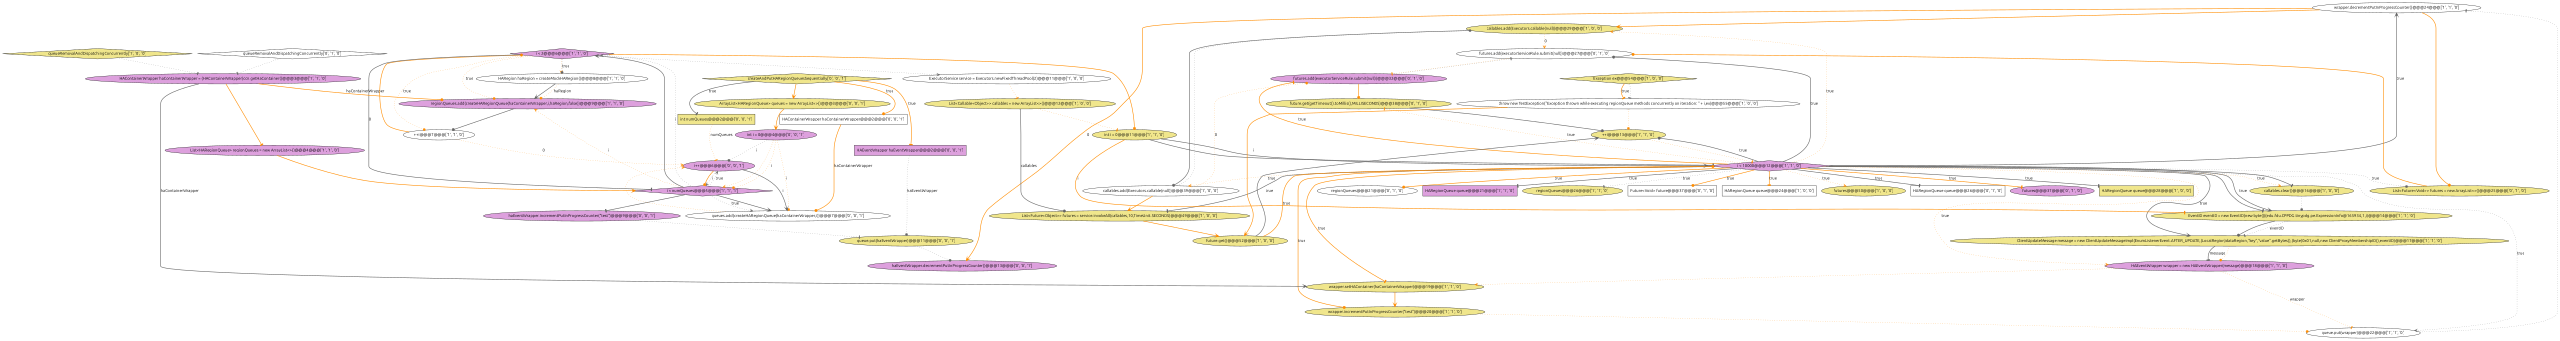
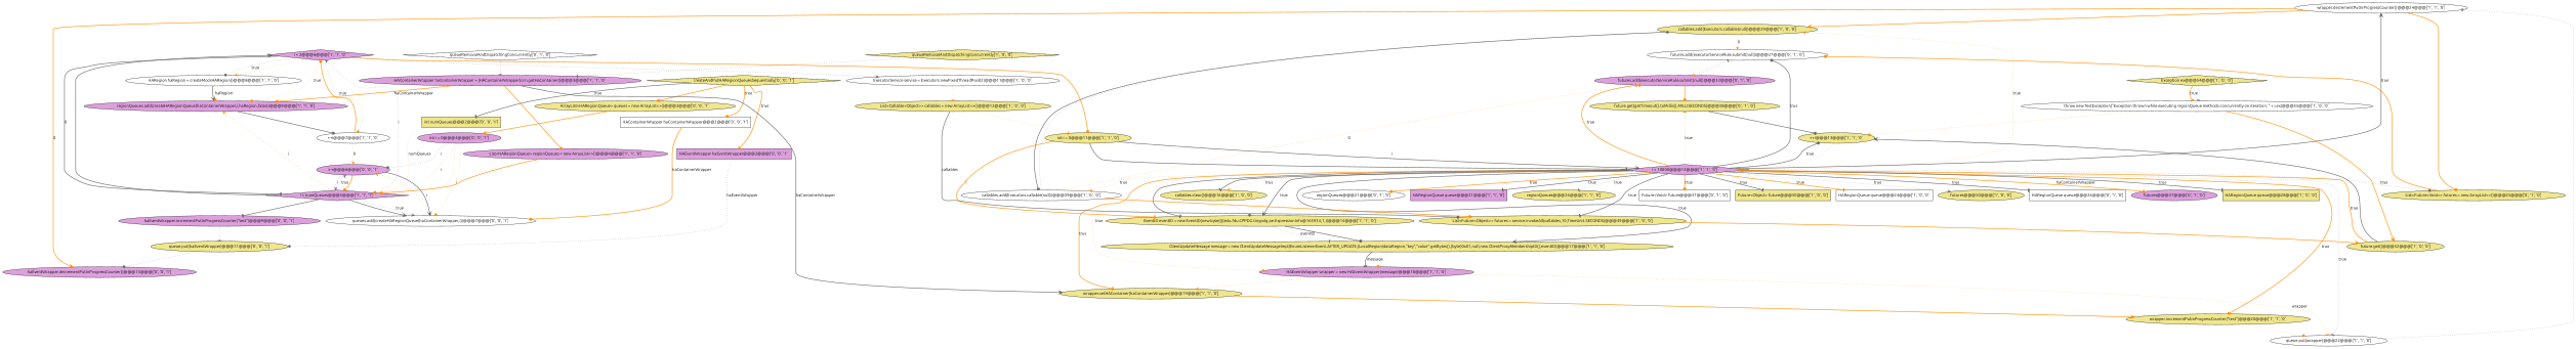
  digraph {
    fontname=Ubuntu
    node [fillcolor=khaki fontname=Ubuntu shape=ellipse style=filled]
    edge [arrowhead=vee color=darkorange fontname=Ubuntu style=bold]
    n1 [label="queue.put(haEventWrapper)@@@11@@@['0', '0', '1']"]
    n2 [fillcolor=plum label="haEventWrapper.decrementPutInProgressCounter()@@@13@@@['0', '0', '1']"]
    n3 [fillcolor=white label="regionQueues@@@21@@@['0', '1', '0']"]
    n4 [fillcolor=white label="futures.add(executorServiceRule.submit(null))@@@27@@@['0', '1', '0']"]
    n5 [fillcolor=plum label="futures.add(executorServiceRule.submit(null))@@@32@@@['0', '1', '0']"]
    n6 [label="future.get(getTimeout().toMillis(),MILLISECONDS)@@@38@@@['0', '1', '0']"]
    n7 [label="++i@@@13@@@['1', '1', '0']"]
    n8 [fillcolor=plum label="i < 10000@@@12@@@['1', '1', '0']" shape=diamond]
    n9 [fillcolor=plum label="HARegionQueue queue@@@21@@@['1', '1', '0']" shape=box]
    n10 [label="regionQueues@@@26@@@['1', '1', '0']"]
    n11 [label="wrapper.setHAContainer(haContainerWrapper)@@@19@@@['1', '1', '0']"]
    n12 [label="wrapper.incrementPutInProgressCounter(\"test\")@@@20@@@['1', '1', '0']"]
    n13 [label="EventID eventID = new EventID(new byte((((edu.fdu.CPPDG.tinypdg.pe.ExpressionInfo@165934,1,i)@@@14@@@['1', '1', '0']"]
    n14 [fillcolor=plum label="HAEventWrapper wrapper = new HAEventWrapper(message)@@@18@@@['1', '1', '0']"]
    n15 [fillcolor=white label="queue.put(wrapper)@@@22@@@['1', '1', '0']"]
    n16 [fillcolor=white label="Future<Void> future@@@37@@@['0', '1', '0']" shape=box]
    n17 [label="List<Future<Object>> futures = service.invokeAll(callables,10,TimeUnit.SECONDS)@@@49@@@['1', '0', '0']"]
+   n18 [label="Future<Object> future@@@50@@@['1', '0', '0']" shape=box]
    n19 [fillcolor=white label="callables.add(Executors.callable(null))@@@39@@@['1', '0', '0']"]
    n20 [label="callables.add(Executors.callable(null))@@@29@@@['1', '0', '0']"]
    n21 [fillcolor=white label="HARegionQueue queue@@@24@@@['1', '0', '0']" shape=box]
    n22 [label="callables.clear()@@@16@@@['1', '0', '0']"]
    n23 [label="futures@@@50@@@['1', '0', '0']"]
    n24 [fillcolor=white label="HARegionQueue queue@@@26@@@['0', '1', '0']" shape=box]
    n25 [label="ClientUpdateMessage message = new ClientUpdateMessageImpl(EnumListenerEvent.AFTER_UPDATE,(LocalRegion)dataRegion,\"key\",\"value\".getBytes(),(byte)0x01,null,new ClientProxyMembershipID(),eventID)@@@17@@@['1', '1', '0']"]
    n26 [label="List<Future<Void>> futures = new ArrayList<>()@@@25@@@['0', '1', '0']"]
    n27 [fillcolor=white label="wrapper.decrementPutInProgressCounter()@@@24@@@['1', '1', '0']"]
    n28 [fillcolor=plum label="futures@@@37@@@['0', '1', '0']"]
    n29 [label="HARegionQueue queue@@@28@@@['1', '0', '0']" shape=box]
    n30 [fillcolor=white label="HARegion haRegion = createMockHARegion()@@@8@@@['1', '1', '0']"]
    n31 [fillcolor=plum label="regionQueues.add(createHARegionQueue(haContainerWrapper,i,haRegion,false))@@@9@@@['1', '1', '0']"]
    n32 [fillcolor=white label="++i@@@7@@@['1', '1', '0']"]
    n33 [label="int i = 0@@@11@@@['1', '1', '0']"]
    n34 [label="createAndPutHARegionQueuesSequentially['0', '0', '1']" shape=diamond]
    n35 [fillcolor=plum label="HAEventWrapper haEventWrapper@@@2@@@['0', '0', '1']" shape=box]
    n36 [label="ArrayList<HARegionQueue> queues = new ArrayList<>()@@@3@@@['0', '0', '1']"]
    n37 [label="int numQueues@@@2@@@['0', '0', '1']" shape=box]
    n38 [fillcolor=white label="HAContainerWrapper haContainerWrapper@@@2@@@['0', '0', '1']" shape=box]
    n39 [fillcolor=plum label="int i = 0@@@4@@@['0', '0', '1']"]
    n40 [fillcolor=plum label="i < numQueues@@@5@@@['1', '1', '1']" shape=diamond]
    n41 [fillcolor=white label="queues.add(createHARegionQueue(haContainerWrapper,i))@@@7@@@['0', '0', '1']"]
    n42 [fillcolor=white label="throw new TestException(\"Exception thrown while executing regionQueue methods concurrently on iteration: \" + i,ex)@@@55@@@['1', '0', '0']"]
    n43 [label="future.get()@@@52@@@['1', '0', '0']"]
    n44 [fillcolor=plum label="i++@@@6@@@['0', '0', '1']"]
    n45 [fillcolor=plum label="haEventWrapper.incrementPutInProgressCounter(\"test\")@@@9@@@['0', '0', '1']"]
    n46 [fillcolor=plum label="i < 2@@@6@@@['1', '1', '0']" shape=diamond]
    n47 [fillcolor=white label="ExecutorService service = Executors.newFixedThreadPool(2)@@@11@@@['1', '0', '0']"]
    n48 [fillcolor=plum label="List<HARegionQueue> regionQueues = new ArrayList<>()@@@4@@@['1', '1', '0']"]
    n49 [label="List<Callable<Object>> callables = new ArrayList<>()@@@12@@@['1', '0', '0']"]
    n50 [fillcolor=plum label="HAContainerWrapper haContainerWrapper = (HAContainerWrapper)ccn.getHaContainer()@@@3@@@['1', '1', '0']"]
    n51 [label="Exception ex@@@54@@@['1', '0', '0']" shape=diamond]
    n52 [fillcolor=white label="queueRemovalAndDispatchingConcurrently['0', '1', '0']" shape=diamond]
    n53 [label="queueRemovalAndDispatchingConcurrently['1', '0', '0']" shape=diamond]
    n1 -> n2 [arrowhead=dot color=gray40 style=dotted]
    n4 -> n5 [arrowhead=tee style=dotted]
    n5 -> n4 [arrowhead=tee color=gray40 style=dotted]
    n5 -> n6 [arrowhead=dot]
    n6 -> n7 [arrowhead=dot color=gray40]
    n7 -> n8 [arrowhead=tee style=dotted]
    n8 -> n3 [arrowhead=dot label=true]
    n8 -> n4 [arrowhead=dot color=gray40 label=true]
    n8 -> n5 [arrowhead=tee label=true]
    n8 -> n6 [arrowhead=tee label=true style=dotted]
    n8 -> n7 [arrowhead=dot color=gray40 label=true]
    n8 -> n9 [arrowhead=tee color=gray40 label=true]
    n8 -> n10 [arrowhead=tee color=gray40 label=true style=dotted]
    n8 -> n11 [arrowhead=tee label=true]
    n8 -> n12 [arrowhead=dot label=true]
    n8 -> n13 [color=gray40 label=true]
    n8 -> n13 [arrowhead=tee color=gray40]
    n8 -> n14 [label=true style=dotted]
-   n8 -> n15 [color=gray40 label=true style=dotted]
+   n8 -> n15 [arrowhead=tee color=gray40 label=true style=dotted]
    n8 -> n16 [arrowhead=dot label=true]
    n8 -> n17 [arrowhead=tee color=gray40 label=true]
+   n8 -> n18 [arrowhead=tee color=gray40 label=true]
    n8 -> n19 [label=true style=dotted]
    n8 -> n20 [label=true style=dotted]
    n8 -> n21 [arrowhead=tee label=true]
    n8 -> n22 [arrowhead=tee color=gray40]
    n8 -> n22 [label=true style=dotted]
-   n8 -> n23 [label=true style=dotted]
+   n8 -> n23 [color=gray40 label=true style=dotted]
    n8 -> n24 [arrowhead=tee color=gray40 label=true]
    n8 -> n25 [color=gray40 label=true]
    n8 -> n26 [arrowhead=dot color=gray40 label=true style=dotted]
    n8 -> n27 [color=gray40 label=true]
-   n8 -> n28 [arrowhead=tee label=true]
+   n8 -> n28 [arrowhead=tee label=haContainerWrapper]
    n8 -> n29 [arrowhead=tee color=gray40 label=true]
    n11 -> n12
    n12 -> n15 [arrowhead=dot style=dotted]
    n13 -> n25 [arrowhead=dot color=gray40]
    n13 -> n25 [arrowhead=tee color=gray40 label=eventID style=dotted]
    n14 -> n11 [style=dotted]
    n14 -> n15 [arrowhead=tee label=wrapper style=dotted]
    n15 -> n27 [arrowhead=tee color=gray40 style=dotted]
    n17 -> n43
    n19 -> n5 [arrowhead=dot label=0 style=dotted]
    n19 -> n17
    n19 -> n20 [arrowhead=dot color=gray40 style=dotted]
    n20 -> n4 [label=0 style=dotted]
    n20 -> n19 [arrowhead=dot color=gray40]
    n22 -> n13 [arrowhead=dot color=gray40 style=dotted]
    n25 -> n14 [arrowhead=tee color=gray40 label=message]
    n25 -> n14 [arrowhead=dot style=dotted]
    n26 -> n4 [arrowhead=dot]
    n27 -> n2 [label=0]
    n27 -> n20
    n27 -> n26 [arrowhead=dot]
    n30 -> n31 [color=gray40]
    n30 -> n31 [arrowhead=dot label=haRegion style=dotted]
    n31 -> n32 [arrowhead=dot color=gray40]
    n32 -> n44 [label=0 style=dotted]
    n32 -> n46 [arrowhead=dot]
    n33 -> n8 [arrowhead=tee color=gray40]
    n33 -> n8 [color=gray40 label=i]
    n33 -> n13 [arrowhead=tee label=i]
    n34 -> n35 [arrowhead=tee label=true]
    n34 -> n36
    n34 -> n37 [arrowhead=tee color=gray40 label=true]
    n34 -> n38 [arrowhead=dot label=true]
    n35 -> n1 [arrowhead=dot color=gray40 label=haEventWrapper style=dotted]
    n36 -> n39
-   n37 -> n44 [arrowhead=tee label=numQueues style=dotted]
+   n37 -> n40 [arrowhead=tee label=numQueues style=dotted]
    n38 -> n41 [arrowhead=dot label=haContainerWrapper]
    n39 -> n40 [style=dotted]
    n39 -> n40 [arrowhead=dot label=i style=dotted]
    n39 -> n41 [arrowhead=dot label=i style=dotted]
    n39 -> n44 [arrowhead=dot color=gray40 label=i style=dotted]
    n40 -> n31 [label=i style=dotted]
    n40 -> n41 [color=gray40]
    n40 -> n41 [color=gray40 label=true style=dotted]
    n40 -> n44 [color=gray40 label=true style=dotted]
    n40 -> n45 [arrowhead=tee color=gray40]
    n40 -> n46 [color=gray40]
    n40 -> n46 [color=gray40 label=i style=dotted]
    n41 -> n44 [style=dotted]
    n42 -> n7 [arrowhead=dot style=dotted]
    n42 -> n43
    n43 -> n7 [color=gray40]
    n43 -> n8 [arrowhead=dot label=true]
    n44 -> n40 [color=gray40 label=i style=dotted]
    n44 -> n40 [arrowhead=dot]
    n44 -> n41 [color=gray40 label=i]
    n45 -> n1 [arrowhead=tee color=gray40 style=dotted]
    n46 -> n30 [style=dotted]
    n46 -> n30 [arrowhead=dot color=gray40 label=true style=dotted]
    n46 -> n31 [arrowhead=dot label=true style=dotted]
    n46 -> n32 [arrowhead=dot label=true style=dotted]
    n46 -> n33 [arrowhead=dot]
    n46 -> n40 [arrowhead=tee color=gray40 label=0]
    n46 -> n47 [color=gray40 style=dotted]
    n47 -> n49 [arrowhead=tee style=dotted]
    n48 -> n40
    n49 -> n17 [arrowhead=dot color=gray40 label=callables]
    n49 -> n33 [arrowhead=tee style=dotted]
    n50 -> n11 [color=gray40 label=haContainerWrapper]
    n50 -> n31 [arrowhead=dot label=haContainerWrapper]
    n50 -> n48 [arrowhead=tee]
    n51 -> n42 [arrowhead=tee color=gray40 style=dotted]
    n51 -> n42 [arrowhead=tee label=true]
    n52 -> n50 [arrowhead=tee color=gray40 style=dotted]
    n53 -> n50 [arrowhead=tee color=gray40 style=dotted]
  }
